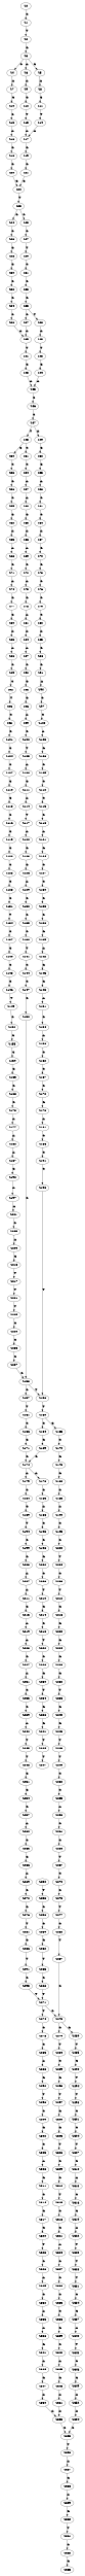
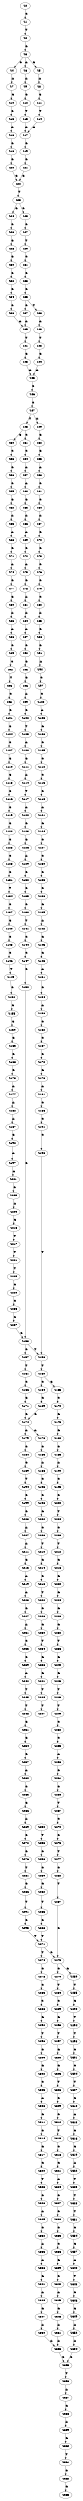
  strict digraph {
    S0
    S1
    S2
    S3
    S4
    S5
    S6
    S7
    S8
    S9
    S10
    S11
    S12
    S13
    S14
    S15
    S16
    S17
    S18
    S19
    S20
    S21
    S22
    S23
    S24
    S25
    S26
    S27
    S28
    S29
    S30
    S31
    S32
    S33
    S34
    S35
    S36
    S37
    S38
    S39
    S40
    S41
    S42
    S43
    S44
    S45
    S46
    S47
    S48
    S49
    S50
    S51
    S52
    S53
    S54
    S55
    S56
    S57
    S58
    S59
    S60
    S61
    S62
    S63
    S64
    S65
    S66
    S67
    S68
    S69
    S70
    S71
    S72
    S73
    S74
    S75
    S76
    S77
    S78
    S79
    S80
    S81
    S82
    S83
    S84
    S85
    S86
    S87
    S88
    S89
    S90
    S91
    S92
    S93
    S94
    S95
    S96
    S97
    S98
    S99
    S100
    S101
    S102
    S103
    S104
    S105
    S106
    S107
    S108
    S109
    S110
    S111
    S112
    S113
    S114
    S115
    S116
    S117
    S118
    S119
    S120
    S121
    S122
    S123
    S124
    S125
    S126
    S127
    S128
    S129
    S130
    S131
    S132
    S133
    S134
    S135
    S136
    S137
    S138
    S139
    S140
    S141
    S142
    S143
    S144
    S145
    S146
    S147
    S148
    S149
    S150
    S151
    S152
    S153
    S154
    S155
    S156
    S157
    S158
    S159
    S160
    S161
    S162
    S163
    S164
    S165
    S166
    S167
    S168
    S169
    S170
    S171
    S172
    S173
    S174
    S175
    S176
    S177
    S178
    S179
    S180
    S181
    S182
    S183
    S184
    S185
    S186
    S187
    S188
    S189
    S190
    S191
    S192
    S193
    S194
    S195
    S196
    S197
    S198
    S199
    S200
    S201
    S202
    S203
    S204
    S205
    S206
    S207
    S208
    S209
    S210
    S211
    S212
    S213
    S214
    S215
    S216
    S217
    S218
    S219
    S220
    S221
    S222
    S223
    S224
    S225
    S226
    S227
    S228
    S229
    S230
    S231
    S232
    S233
    S234
    S235
    n237 [label=S836]
    S237
    S238
    S239
    S240
    S241
    S242
    S243
    S244
    S245
    S246
    S247
    S248
    S249
    S251
    S252
    S250
    S253
    S254
    S255
    S256
    S257
    S258
    S259
    S260
    S261
    S262
    S263
    S264
    S265
    S266
    S267
    S268
    S269
    S270
    S271
    S272
    S273
    S274
    S275
    S276
    S277
    S278
    S279
    S280
    S281
    S282
    S283
    S284
    S285
    S286
    S287
    S288
    S289
    S290
    S291
    S292
    S293
    S294
    S295
    S296
    S297
    S298
    S299
    S300
    S301
    S302
    S303
    S304
    S305
    S306
    S307
    S308
    S309
    S310
    S311
    S312
    S313
    S314
    S315
    S316
    S317
    S318
    S319
    S320
    S321
    S322
    S323
    S324
    S325
    S326
    S327
    S328
    S329
    S330
    S331
    S332
    S333
    S334
    S335
    S336
    S337
    S338
    S339
    S340
    S341
    S342
    S343
    S344
    S345
    S346
    S347
    S348
    S349
    S350
    S351
    S352
    S353
    S354
    S355
    S356
    S357
    S358
    S359
    S360
    S361
    S362
    S363
    S0 -> S1 [label=C]
    S1 -> S2 [label=T]
    S2 -> S3 [label=G]
    S3 -> S4 [label=C]
    S3 -> S5 [label=G]
    S3 -> S6 [label=A]
    S4 -> S7 [label=A]
    S5 -> S8 [label=A]
    S6 -> S9 [label=A]
    S7 -> S10 [label=G]
    S8 -> S11 [label=G]
    S9 -> S12 [label=G]
    S10 -> S13 [label=C]
    S11 -> S14 [label=T]
    S12 -> S15 [label=T]
    S13 -> S16 [label=A]
    S14 -> S17 [label=A]
    S15 -> S17 [label=A]
    S16 -> S18 [label=G]
    S17 -> S19 [label=G]
    S18 -> S20 [label=G]
    S19 -> S21 [label=G]
    S20 -> S22 [label=G]
    S21 -> S22 [label=G]
    S22 -> S23 [label=T]
    S23 -> S24 [label=G]
    S23 -> S25 [label=C]
    S24 -> S26 [label=C]
    S25 -> S27 [label=C]
    S26 -> S28 [label=G]
    S27 -> S29 [label=T]
    S28 -> S30 [label=G]
    S29 -> S31 [label=C]
    S30 -> S32 [label=C]
    S31 -> S33 [label=C]
    S32 -> S34 [label=G]
    S33 -> S35 [label=G]
    S34 -> S36 [label=C]
    S35 -> S37 [label=C]
    S35 -> S38 [label=T]
    S36 -> S39 [label=A]
    S37 -> S39 [label=A]
    S38 -> S40 [label=A]
    S39 -> S41 [label=T]
    S40 -> S42 [label=T]
    S41 -> S43 [label=G]
    S42 -> S44 [label=G]
    S43 -> S45 [label=A]
    S44 -> S45 [label=A]
    S45 -> S46 [label=C]
    S46 -> S47 [label=C]
    S47 -> S48 [label=T]
    S47 -> S49 [label=A]
    S48 -> S50 [label=G]
    S48 -> S51 [label=C]
    S49 -> S52 [label=G]
    S50 -> S53 [label=C]
    S51 -> S54 [label=C]
    S52 -> S55 [label=G]
    S53 -> S56 [label=G]
    S54 -> S57 [label=A]
    S55 -> S58 [label=A]
    S56 -> S59 [label=C]
    S57 -> S60 [label=A]
    S58 -> S61 [label=C]
    S59 -> S62 [label=G]
    S60 -> S63 [label=G]
    S61 -> S64 [label=C]
    S62 -> S65 [label=A]
    S63 -> S66 [label=A]
    S64 -> S67 [label=A]
    S65 -> S68 [label=A]
    S66 -> S69 [label=A]
    S67 -> S70 [label=G]
    S68 -> S71 [label=G]
    S69 -> S72 [label=C]
    S70 -> S73 [label=G]
    S71 -> S74 [label=A]
    S72 -> S75 [label=A]
    S73 -> S76 [label=C]
    S74 -> S77 [label=G]
    S75 -> S78 [label=G]
    S76 -> S79 [label=C]
    S77 -> S80 [label=G]
    S78 -> S81 [label=A]
    S79 -> S82 [label=C]
    S80 -> S83 [label=A]
    S81 -> S84 [label=A]
    S82 -> S85 [label=A]
    S83 -> S86 [label=A]
    S84 -> S87 [label=A]
    S85 -> S88 [label=G]
    S86 -> S89 [label=C]
    S87 -> S90 [label=C]
    S88 -> S91 [label=G]
    S89 -> S92 [label=C]
    S90 -> S93 [label=G]
    S91 -> S94 [label=A]
    S92 -> S95 [label=T]
    S93 -> S96 [label=G]
    S94 -> S97 [label=C]
    S95 -> S98 [label=C]
    S96 -> S99 [label=A]
    S97 -> S100 [label=C]
    S98 -> S101 [label=C]
    S99 -> S102 [label=C]
    S100 -> S103 [label=A]
    S101 -> S104 [label=G]
    S102 -> S105 [label=T]
    S103 -> S106 [label=G]
    S104 -> S107 [label=C]
    S105 -> S108 [label=A]
    S106 -> S109 [label=C]
    S107 -> S110 [label=G]
    S108 -> S111 [label=G]
    S109 -> S112 [label=C]
    S110 -> S113 [label=G]
    S111 -> S114 [label=A]
    S112 -> S115 [label=C]
    S113 -> S116 [label=C]
    S114 -> S117 [label=T]
    S115 -> S118 [label=C]
    S116 -> S119 [label=G]
    S117 -> S120 [label=A]
    S118 -> S121 [label=A]
    S119 -> S122 [label=G]
    S120 -> S123 [label=G]
    S121 -> S124 [label=G]
    S122 -> S125 [label=C]
    S123 -> S126 [label=G]
    S124 -> S127 [label=C]
    S125 -> S128 [label=C]
    S126 -> S129 [label=A]
    S127 -> S130 [label=C]
    S128 -> S131 [label=G]
    S129 -> S132 [label=C]
    S130 -> S133 [label=C]
    S131 -> S134 [label=T]
    S132 -> S135 [label=C]
    S133 -> S136 [label=C]
    S134 -> S137 [label=C]
    S135 -> S138 [label=C]
    S136 -> S139 [label=G]
    S137 -> S140 [label=G]
    S138 -> S141 [label=T]
    S139 -> S142 [label=A]
    S140 -> S143 [label=C]
    S141 -> S144 [label=C]
    S142 -> S145 [label=G]
    S143 -> S146 [label=C]
    S144 -> S147 [label=C]
    S145 -> S148 [label=G]
    S146 -> S149 [label=T]
    S147 -> S150 [label=C]
    S148 -> S151 [label=A]
    S149 -> S152 [label=C]
    S150 -> S153 [label=C]
    S151 -> S154 [label=C]
    S152 -> S155 [label=G]
    S153 -> S156 [label=T]
    S153 -> S157 [label=C]
    S154 -> S158 [label=A]
    S155 -> S159 [label=G]
    S156 -> S160 [label=T]
    S157 -> S161 [label=T]
    S158 -> S162 [label=C]
    S159 -> S163 [label=G]
    S160 -> S164 [label=C]
    S160 -> S165 [label=G]
    S161 -> S166 [label=C]
    S162 -> S167 [label=C]
    S163 -> S168 [label=G]
    S164 -> S169 [label=G]
    S165 -> S170 [label=C]
    S166 -> S171 [label=G]
    S167 -> S172 [label=C]
    S168 -> S173 [label=G]
    S169 -> S174 [label=G]
    S170 -> S175 [label=G]
    S171 -> S174 [label=G]
    S172 -> S176 [label=G]
    S173 -> S177 [label=A]
    S174 -> S178 [label=A]
    S174 -> S179 [label=A]
    S175 -> S180 [label=G]
    S176 -> S181 [label=A]
    S177 -> S182 [label=A]
    S178 -> S183 [label=C]
    S179 -> S184 [label=C]
    S180 -> S185 [label=C]
    S181 -> S186 [label=C]
    S182 -> S187 [label=A]
    S183 -> S188 [label=A]
    S184 -> S189 [label=G]
    S185 -> S190 [label=A]
    S186 -> S191 [label=C]
    S187 -> S192 [label=G]
    S188 -> S193 [label=C]
    S189 -> S194 [label=T]
    S190 -> S195 [label=C]
    S191 -> S196 [label=C]
    S192 -> S197 [label=A]
    S193 -> S198 [label=C]
    S194 -> S199 [label=C]
    S195 -> S200 [label=C]
    S196 -> S156 [label=T]
    S197 -> S201 [label=A]
    S198 -> S202 [label=G]
    S199 -> S203 [label=G]
    S200 -> S204 [label=T]
    S201 -> S205 [label=C]
    S202 -> S206 [label=C]
    S203 -> S207 [label=A]
    S204 -> S208 [label=C]
    S205 -> S209 [label=A]
    S206 -> S210 [label=T]
    S207 -> S211 [label=A]
    S208 -> S212 [label=T]
    S209 -> S213 [label=G]
    S210 -> S214 [label=G]
    S211 -> S215 [label=G]
    S212 -> S216 [label=G]
    S213 -> S217 [label=T]
    S214 -> S218 [label=C]
    S215 -> S219 [label=A]
    S216 -> S220 [label=G]
    S217 -> S221 [label=T]
    S218 -> S222 [label=T]
    S219 -> S223 [label=A]
    S220 -> S224 [label=G]
    S221 -> S225 [label=T]
    S222 -> S226 [label=C]
    S223 -> S227 [label=G]
    S224 -> S228 [label=G]
    S225 -> S229 [label=C]
    S226 -> S230 [label=G]
    S227 -> S231 [label=A]
    S228 -> S232 [label=G]
    S229 -> S233 [label=C]
    S230 -> S234 [label=T]
    S231 -> S235 [label=C]
    S232 -> n237 [label=T]
    S233 -> S237 [label=C]
    S234 -> S238 [label=G]
    S235 -> S239 [label=C]
    n237 -> S240 [label=G]
    S237 -> S153 [label=C]
    S238 -> S241 [label=G]
    S239 -> S242 [label=A]
    S240 -> S243 [label=G]
    S241 -> S244 [label=T]
    S242 -> S245 [label=T]
    S243 -> S246 [label=T]
    S244 -> S247 [label=T]
    S245 -> S248 [label=T]
    S246 -> S249 [label=T]
    S248 -> S251 [label=G]
    S249 -> S252 [label=C]
    S251 -> S254 [label=G]
    S252 -> S255 [label=C]
    S250 -> S253 [label=T]
    S253 -> S256 [label=C]
    S254 -> S257 [label=G]
    S255 -> S258 [label=A]
    S256 -> S259 [label=C]
    S257 -> S260 [label=A]
    S258 -> S261 [label=C]
    S259 -> S262 [label=G]
    S260 -> S263 [label=C]
    S261 -> S264 [label=C]
    S262 -> S265 [label=T]
    S263 -> S266 [label=G]
    S264 -> S267 [label=T]
    S265 -> S268 [label=C]
    S266 -> S269 [label=A]
    S267 -> S270 [label=C]
    S268 -> S271 [label=T]
    S269 -> S272 [label=C]
    S270 -> S273 [label=C]
    S271 -> S274 [label=T]
    S271 -> S275 [label=C]
    S272 -> S276 [label=G]
    S273 -> S277 [label=T]
    S274 -> S278 [label=C]
    S275 -> S279 [label=C]
    S275 -> S280 [label=G]
    S276 -> S281 [label=T]
    S277 -> S282 [label=C]
    S278 -> S283 [label=C]
    S279 -> S284 [label=T]
    S280 -> S285 [label=T]
    S281 -> S286 [label=G]
    S282 -> S287 [label=T]
-   S283 -> S288 [label=A]
+   S283 -> S288 [label=C]
    S284 -> S289 [label=C]
    S285 -> S290 [label=G]
    S286 -> S291 [label=T]
    S287 -> S275 [label=C]
    S288 -> S292 [label=G]
    S289 -> S293 [label=G]
    S290 -> S294 [label=T]
    S291 -> S295 [label=C]
    S292 -> S296 [label=T]
    S293 -> S297 [label=T]
    S294 -> S298 [label=T]
    S295 -> S271 [label=T]
    S296 -> S299 [label=C]
    S297 -> S300 [label=G]
    S298 -> S301 [label=C]
    S299 -> S302 [label=G]
    S300 -> S303 [label=G]
    S301 -> S304 [label=C]
    S302 -> S305 [label=C]
    S303 -> S306 [label=T]
    S304 -> S307 [label=T]
    S305 -> S308 [label=A]
    S306 -> S309 [label=C]
    S307 -> S310 [label=G]
    S308 -> S311 [label=G]
    S309 -> S312 [label=C]
    S310 -> S313 [label=A]
    S311 -> S314 [label=C]
    S312 -> S315 [label=T]
    S313 -> S316 [label=C]
    S314 -> S317 [label=G]
    S315 -> S318 [label=C]
    S316 -> S319 [label=G]
    S317 -> S320 [label=G]
    S318 -> S321 [label=G]
    S319 -> S322 [label=A]
    S320 -> S323 [label=T]
    S321 -> S324 [label=A]
    S322 -> S325 [label=T]
    S323 -> S326 [label=C]
    S324 -> S327 [label=C]
    S325 -> S328 [label=T]
    S326 -> S329 [label=A]
    S327 -> S330 [label=C]
    S328 -> S331 [label=T]
    S329 -> S332 [label=C]
    S330 -> S333 [label=C]
    S331 -> S334 [label=C]
    S332 -> S335 [label=A]
    S333 -> S336 [label=C]
    S334 -> S337 [label=G]
    S335 -> S338 [label=A]
    S336 -> S339 [label=G]
    S337 -> S340 [label=A]
    S338 -> S341 [label=G]
    S339 -> S342 [label=C]
    S340 -> S343 [label=T]
    S341 -> S344 [label=A]
    S342 -> S345 [label=A]
    S343 -> S346 [label=C]
    S344 -> S347 [label=G]
    S345 -> S348 [label=G]
    S346 -> S349 [label=G]
    S347 -> S350 [label=A]
    S348 -> S351 [label=A]
    S349 -> S352 [label=A]
    S350 -> S353 [label=A]
    S351 -> S353 [label=A]
    S352 -> S354 [label=A]
    S353 -> S355 [label=G]
    S354 -> S355 [label=G]
    S355 -> S356 [label=T]
    S356 -> S357 [label=A]
    S357 -> S358 [label=G]
    S358 -> S359 [label=A]
    S359 -> S360 [label=G]
    S360 -> S361 [label=T]
    S361 -> S362 [label=C]
    S362 -> S363 [label=G]
  }
